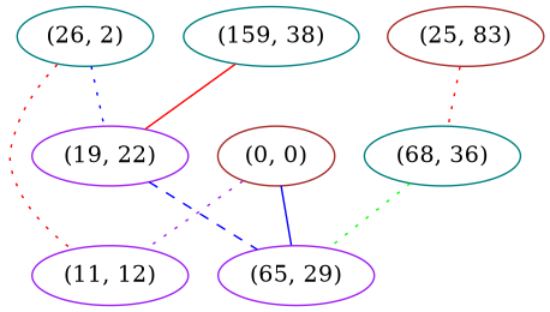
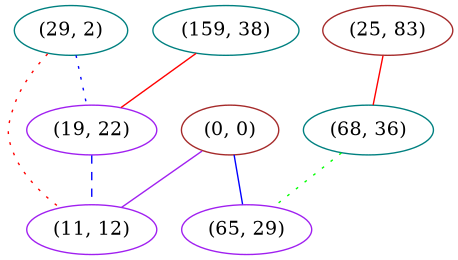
  graph {
    node [color=purple]
    edge [color=blue style=solid weight=3]
    "(19, 22)"
    "(159, 38)" [color=teal]
    "(65, 29)"
    "(25, 83)" [color=brown]
    "(68, 36)" [color=teal]
    "(11, 12)"
    "(0, 0)" [color=brown]
-   "(29, 2)" [color=teal label="(26, 2)"]
-   "(19, 22)" -- "(65, 29)" [style=dashed]
+   "(29, 2)" [color=teal]
+   "(19, 22)" -- "(11, 12)" [style=dashed]
    "(159, 38)" -- "(19, 22)" [color=red weight=1]
-   "(25, 83)" -- "(68, 36)" [color=red style=dotted weight=1]
+   "(25, 83)" -- "(68, 36)" [color=red weight=1]
    "(68, 36)" -- "(65, 29)" [color=green style=dotted weight=2]
    "(0, 0)" -- "(65, 29)"
-   "(0, 0)" -- "(11, 12)" [color=purple style=dotted weight=4]
+   "(0, 0)" -- "(11, 12)" [color=purple weight=4]
    "(29, 2)" -- "(19, 22)" [style=dotted]
    "(29, 2)" -- "(11, 12)" [color=red style=dotted weight=1]
  }
